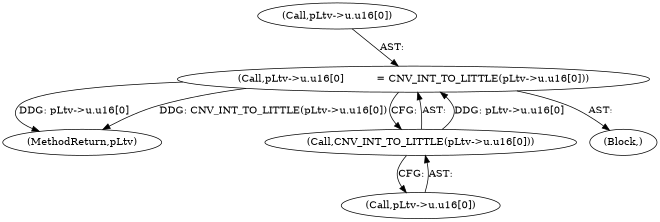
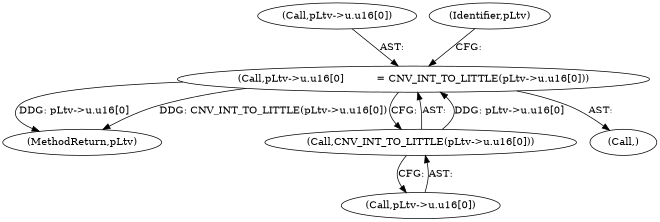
  digraph {
    fontname="DejaVu Serif"
    node [fontname="DejaVu Serif"]
    edge [fontname="DejaVu Serif"]
    n1 [label="(Call,pLtv->u.u16[0]          = CNV_INT_TO_LITTLE(pLtv->u.u16[0]))"]
    n2 [label="(Call,CNV_INT_TO_LITTLE(pLtv->u.u16[0]))"]
    n3 [label="(MethodReturn,pLtv)"]
-   n4 [label="(Block,)"]
+   n4 [label="(Call,)"]
    n5 [label="(Call,pLtv->u.u16[0])"]
    n6 [label="(Call,pLtv->u.u16[0])"]
+   n7 [label="(Identifier,pLtv)"]
    n1 -> n2 [label="CFG: "]
    n1 -> n3 [label="DDG: pLtv->u.u16[0]"]
    n1 -> n3 [label="DDG: CNV_INT_TO_LITTLE(pLtv->u.u16[0])"]
    n1 -> n4 [label="AST: "]
    n2 -> n1 [label="AST: "]
    n2 -> n1 [label="DDG: pLtv->u.u16[0]"]
    n2 -> n5 [label="CFG: "]
    n5 -> n2 [label="AST: "]
    n6 -> n1 [label="AST: "]
+   n7 -> n1 [label="CFG: "]
  }
